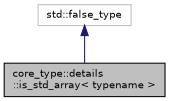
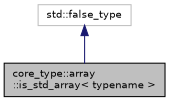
  digraph {
    node [fontname=Helvetica fontsize=10 shape=record style=filled]
-   n1 [color=black fillcolor=grey75 fontcolor=black height=0.2 label="core_type::details\l::is_std_array\< typename \>" width=0.4]
+   n1 [color=black fillcolor=grey75 fontcolor=black height=0.2 label="core_type::array\l::is_std_array\< typename \>" width=0.4]
    n2 [color=grey75 fillcolor=white height=0.2 label="std::false_type" width=0.4]
    n2 -> n1 [color=midnightblue dir=back fontname=Helvetica fontsize=10 labelfontname=Helvetica labelfontsize=10 style=solid]
  }
